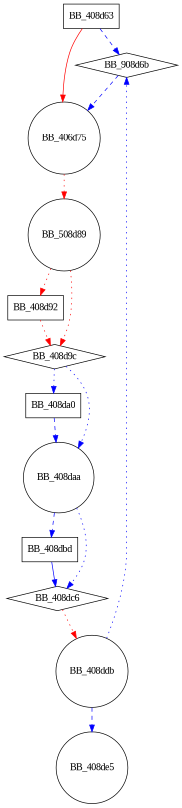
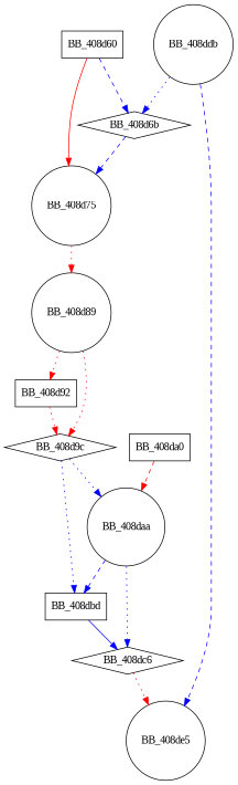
  digraph {
    fontname="Liberation Serif"
    node [fontname="Liberation Serif" shape=circle]
    edge [color=blue fontname="Liberation Serif" style=dotted]
-   BB_408d60 [shape=box label=BB_408d63]
-   BB_408d6b [shape=diamond label=BB_908d6b]
-   BB_408d75 [label=BB_406d75]
-   BB_408d89 [label=BB_508d89]
+   BB_408d60 [shape=box]
+   BB_408d6b [shape=diamond]
+   BB_408d75
+   BB_408d89
    BB_408d92 [shape=box]
    BB_408d9c [shape=diamond]
    BB_408da0 [shape=box]
    BB_408daa
    BB_408dbd [shape=box]
    BB_408dc6 [shape=diamond]
    BB_408ddb
    BB_408de5
    BB_408d60 -> BB_408d6b [style=dashed]
    BB_408d60 -> BB_408d75 [color=red style=solid]
    BB_408d6b -> BB_408d75 [style=dashed]
    BB_408d75 -> BB_408d89 [color=red]
    BB_408d89 -> BB_408d92 [color=red]
    BB_408d89 -> BB_408d9c [color=red]
    BB_408d92 -> BB_408d9c [color=red]
-   BB_408d9c -> BB_408da0
+   BB_408d9c -> BB_408dbd
    BB_408d9c -> BB_408daa
-   BB_408da0 -> BB_408daa [style=dashed]
+   BB_408da0 -> BB_408daa [color=red style=dashed]
    BB_408daa -> BB_408dbd [style=dashed]
    BB_408daa -> BB_408dc6
    BB_408dbd -> BB_408dc6 [style=solid]
-   BB_408dc6 -> BB_408ddb [color=red]
+   BB_408dc6 -> BB_408de5 [color=red]
    BB_408ddb -> BB_408d6b
    BB_408ddb -> BB_408de5 [style=dashed]
  }
